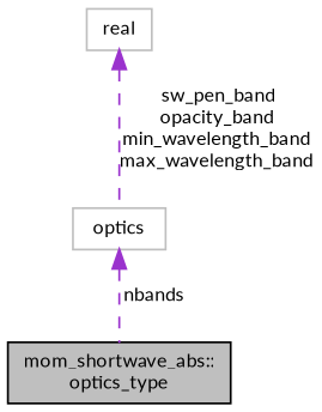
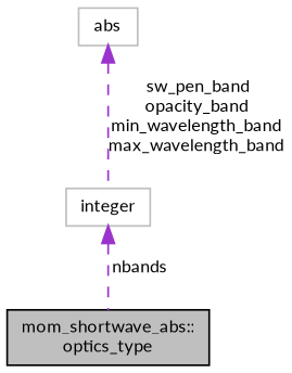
  digraph {
    fontname=Lato
    node [color=grey75 fillcolor=white fontname=Lato fontsize=10 shape=record style=filled]
    edge [color=darkorchid3 dir=back fontname=Lato fontsize=10 labelfontname=Helvetica labelfontsize=10 style=dashed]
    n1 [color=black fillcolor=grey75 fontcolor=black height=0.2 label="mom_shortwave_abs::\loptics_type" width=0.4]
-   n2 [height=0.2 label=real width=0.4]
-   n3 [height=0.2 label=optics width=0.4]
+   n2 [height=0.2 label=abs width=0.4]
+   n3 [height=0.2 label=integer width=0.4]
    n2 -> n3 [label=" sw_pen_band\nopacity_band\nmin_wavelength_band\nmax_wavelength_band"]
    n3 -> n1 [label=" nbands"]
  }
